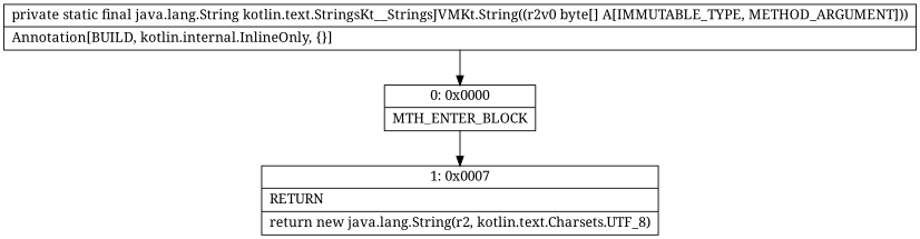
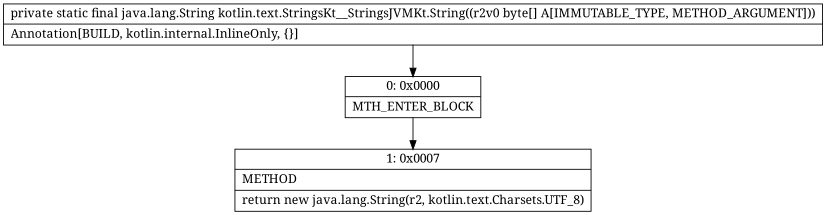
  digraph {
    fontname="Noto Serif"
    node [shape=record fontname="Noto Serif"]
    edge [fontname="Noto Serif"]
    n1 [label="{0\:\ 0x0000|MTH_ENTER_BLOCK\l}"]
-   n2 [label="{1\:\ 0x0007|RETURN\l|return new java.lang.String(r2, kotlin.text.Charsets.UTF_8)\l}"]
+   n2 [label="{1\:\ 0x0007|METHOD\l|return new java.lang.String(r2, kotlin.text.Charsets.UTF_8)\l}"]
    n3 [label="{private static final java.lang.String kotlin.text.StringsKt__StringsJVMKt.String((r2v0 byte[] A[IMMUTABLE_TYPE, METHOD_ARGUMENT]))  | Annotation[BUILD, kotlin.internal.InlineOnly, \{\}]\l}"]
    n1 -> n2
    n3 -> n1
  }
